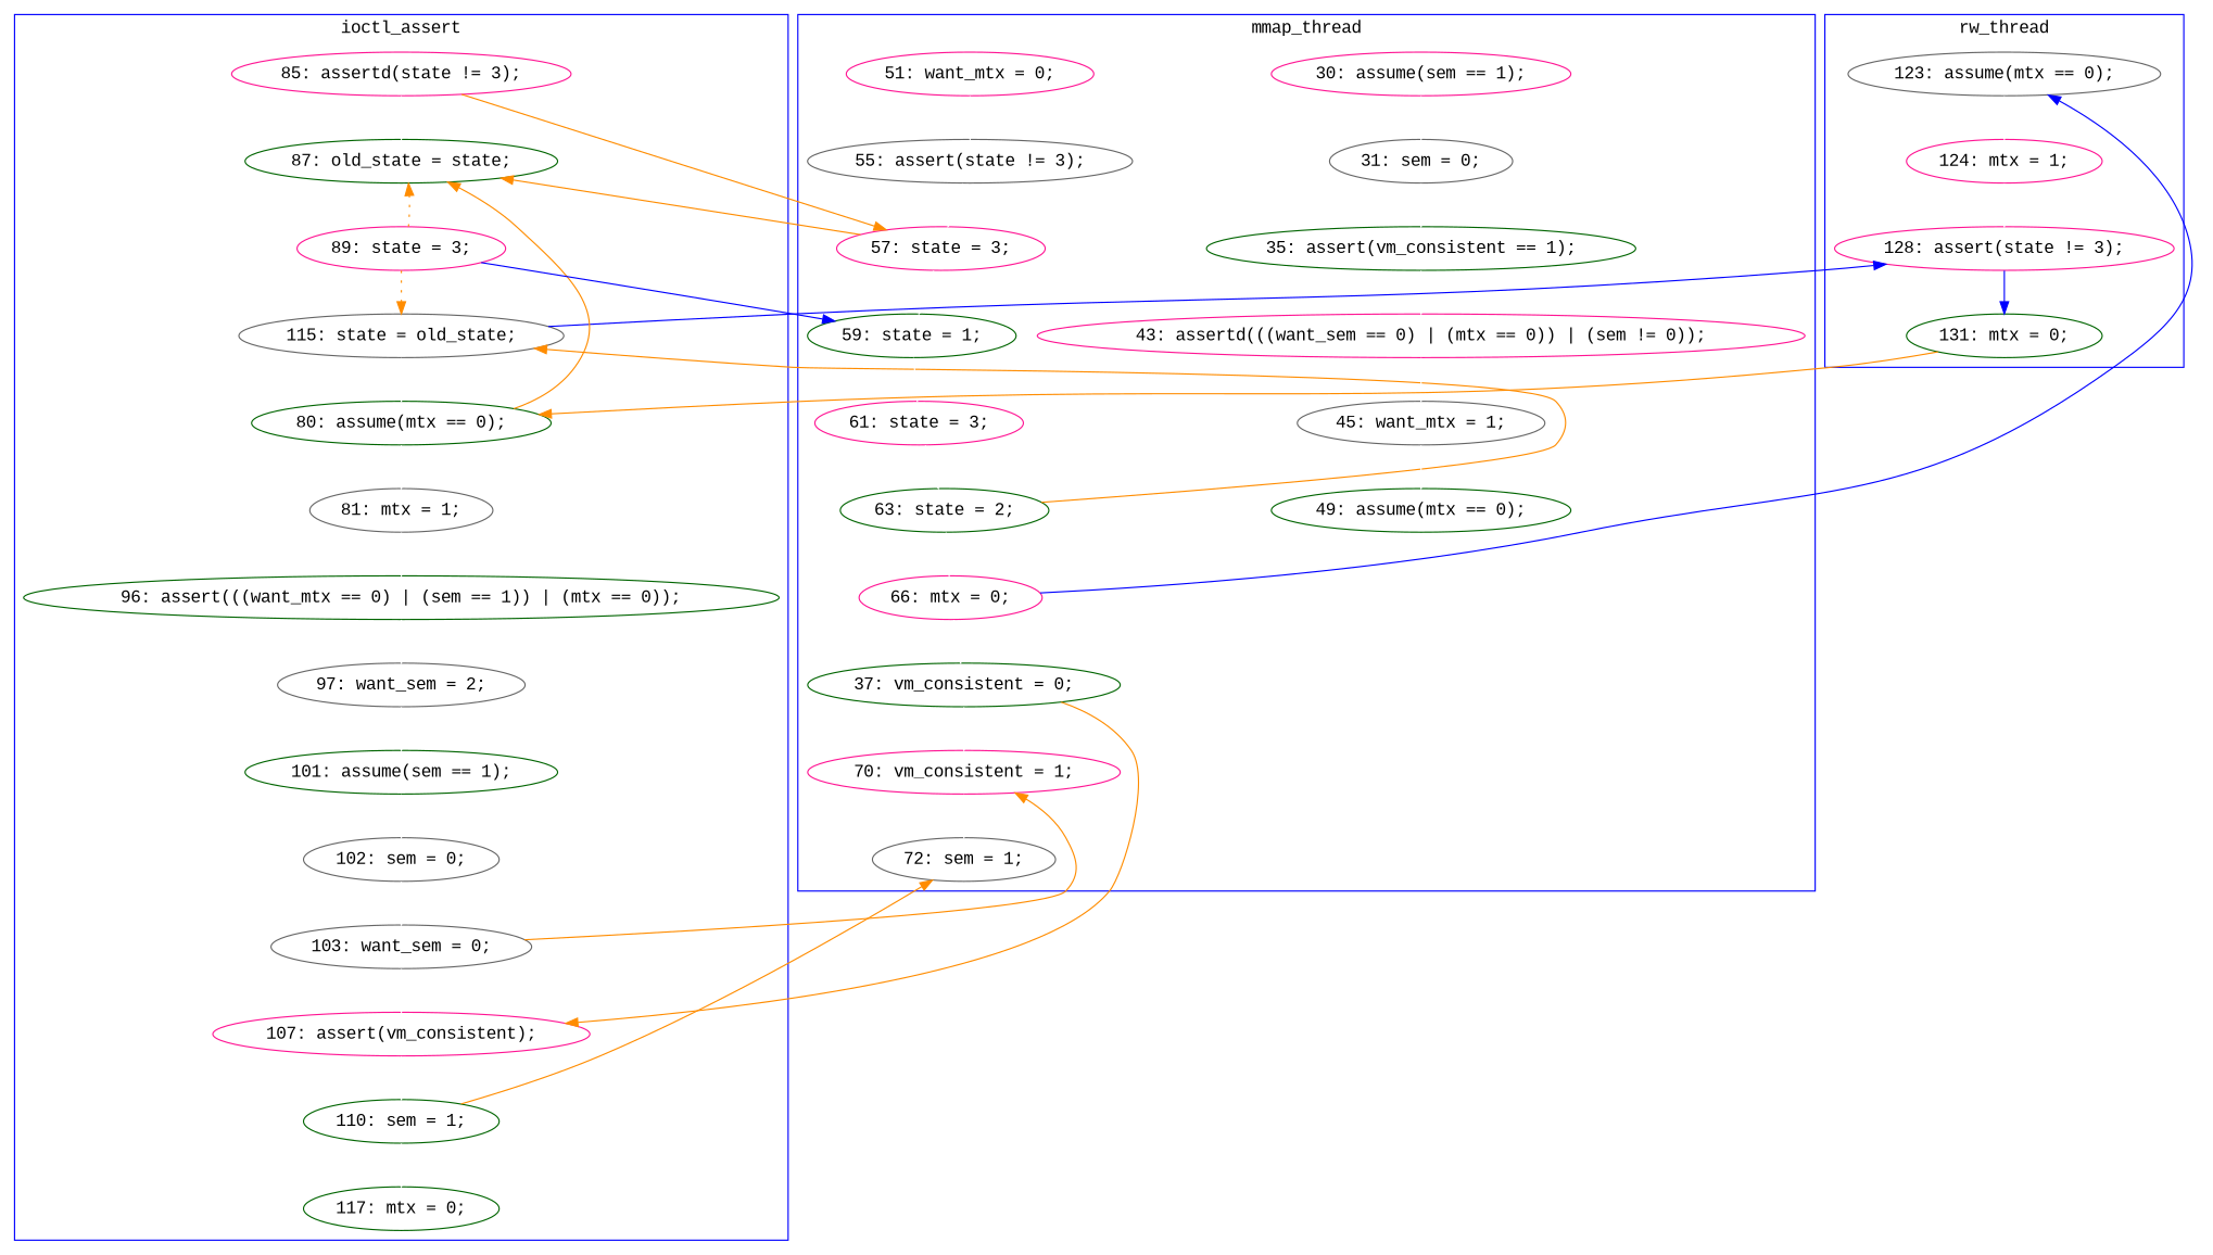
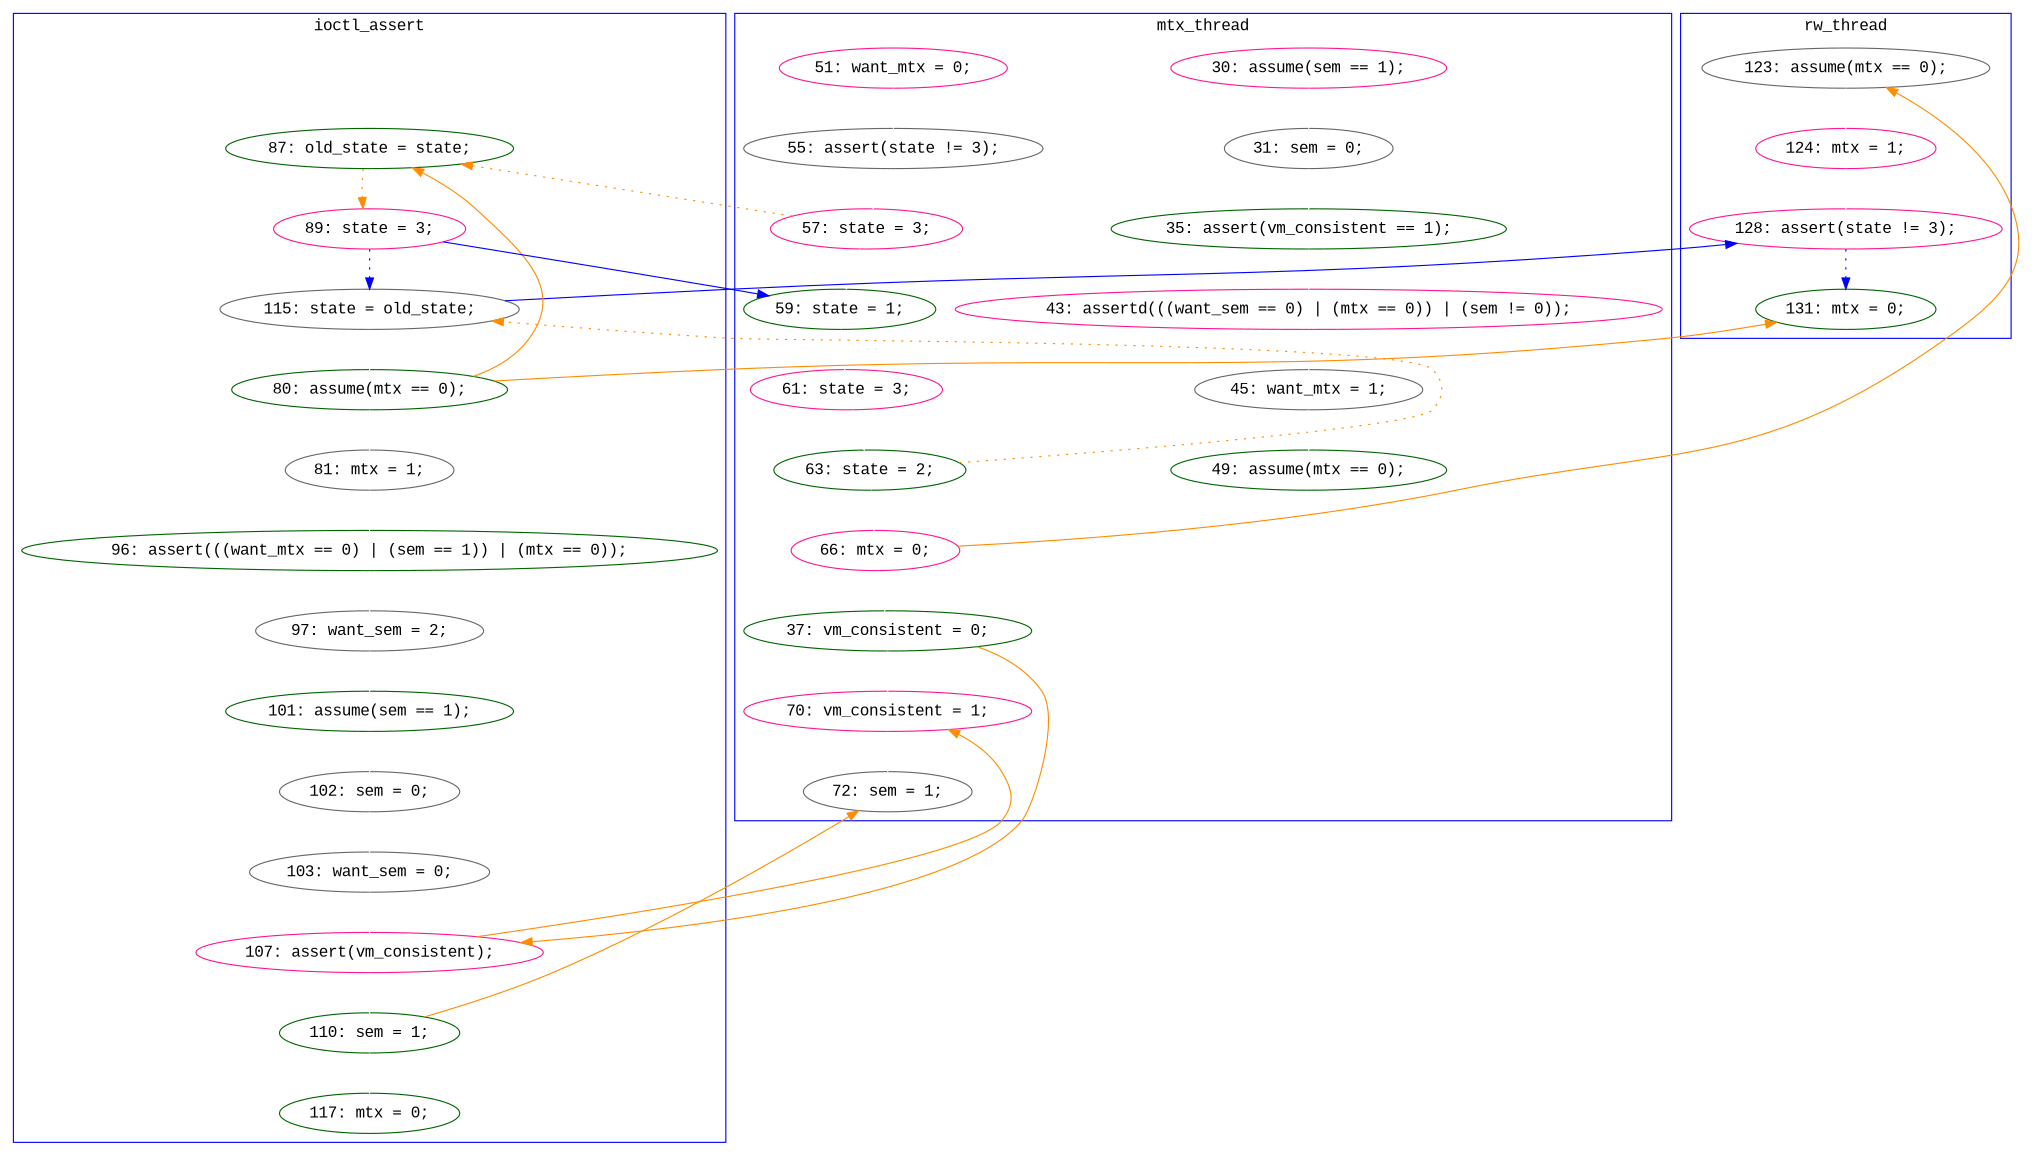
  digraph {
    fontname="Liberation Mono"
    node [color=deeppink fontname="Liberation Mono"]
    edge [color=white fontname="Liberation Mono" style=solid]
    n1 [label="57: state = 3;"]
    n2 [label="30: assume(sem == 1);"]
    n3 [color=gray40 label="31: sem = 0;"]
    n4 [label="61: state = 3;"]
    n5 [color=darkgreen label="63: state = 2;"]
    n6 [color=darkgreen label="49: assume(mtx == 0);"]
    n7 [color=darkgreen label="59: state = 1;"]
    n8 [label="51: want_mtx = 0;"]
    n9 [color=gray40 label="55: assert(state != 3);"]
    n10 [label="66: mtx = 0;"]
    n11 [color=darkgreen label="37: vm_consistent = 0;"]
    n12 [color=darkgreen label="35: assert(vm_consistent == 1);"]
    n13 [label="43: assertd(((want_sem == 0) | (mtx == 0)) | (sem != 0));"]
    n14 [label="70: vm_consistent = 1;"]
    n15 [color=gray40 label="72: sem = 1;"]
    n16 [color=gray40 label="45: want_mtx = 1;"]
    n17 [label="128: assert(state != 3);"]
    n18 [color=gray40 label="123: assume(mtx == 0);"]
    n19 [label="124: mtx = 1;"]
    n20 [color=darkgreen label="131: mtx = 0;"]
    n21 [color=darkgreen label="87: old_state = state;"]
-   n22 [label="85: assertd(state != 3);"]
    n23 [color=gray40 label="115: state = old_state;"]
    n24 [color=darkgreen label="80: assume(mtx == 0);"]
    n25 [color=gray40 label="97: want_sem = 2;"]
    n26 [color=darkgreen label="101: assume(sem == 1);"]
    n27 [label="89: state = 3;"]
    n28 [color=darkgreen label="96: assert(((want_mtx == 0) | (sem == 1)) | (mtx == 0));"]
    n29 [color=gray40 label="103: want_sem = 0;"]
    n30 [label="107: assert(vm_consistent);"]
    n31 [color=gray40 label="81: mtx = 1;"]
    n32 [color=darkgreen label="110: sem = 1;"]
    n33 [color=darkgreen label="117: mtx = 0;"]
    n34 [color=gray40 label="102: sem = 0;"]
    subgraph cluster_1 {
      color=blue
-     label=mmap_thread
+     label=mtx_thread
      n1
      n2
      n3
      n4
      n5
      n6
      n7
      n8
      n9
      n10
      n11
      n12
      n13
      n14
      n15
      n16
    }
    subgraph cluster_2 {
      color=blue
      label=rw_thread
      n17
      n18
      n19
      n20
    }
    subgraph cluster_3 {
      color=blue
      label=ioctl_assert
      n21
-     n22
      n23
      n24
      n25
      n26
      n27
      n28
      n29
      n30
      n31
      n32
      n33
      n34
    }
    n1 -> n7
-   n1 -> n21 [color=darkorange constraint=false]
+   n1 -> n21 [color=darkorange constraint=false style=dotted]
    n2 -> n3
    n3 -> n12
    n4 -> n5
    n5 -> n10
-   n5 -> n23 [color=darkorange constraint=false]
+   n5 -> n23 [color=darkorange constraint=false style=dotted]
    n7 -> n4
    n8 -> n9
    n9 -> n1
    n10 -> n11
-   n10 -> n18 [color=blue constraint=false]
+   n10 -> n18 [color=darkorange constraint=false]
    n11 -> n14
    n11 -> n30 [color=darkorange constraint=false]
    n12 -> n13
    n13 -> n16
    n14 -> n15
    n16 -> n6
-   n17 -> n20 [color=blue]
+   n17 -> n20 [color=blue style=dotted]
    n18 -> n19
    n19 -> n17
-   n20 -> n24 [color=darkorange constraint=false]
-   n27 -> n21 [color=darkorange style=dotted]
-   n22 -> n1 [color=darkorange constraint=false]
-   n22 -> n21
+   n24 -> n20 [color=darkorange constraint=false]
+   n21 -> n27 [color=darkorange style=dotted]
    n23 -> n17 [color=blue constraint=false]
    n23 -> n24
    n24 -> n21 [color=darkorange constraint=false]
    n24 -> n31
    n25 -> n26
    n26 -> n34
    n27 -> n7 [color=blue constraint=false]
-   n27 -> n23 [color=darkorange style=dotted]
+   n27 -> n23 [color=blue style=dotted]
    n28 -> n25
    n29 -> n30
-   n29 -> n14 [color=darkorange constraint=false]
+   n30 -> n14 [color=darkorange constraint=false]
    n30 -> n32
    n31 -> n28
    n32 -> n15 [color=darkorange constraint=false]
    n32 -> n33
    n34 -> n29
  }
